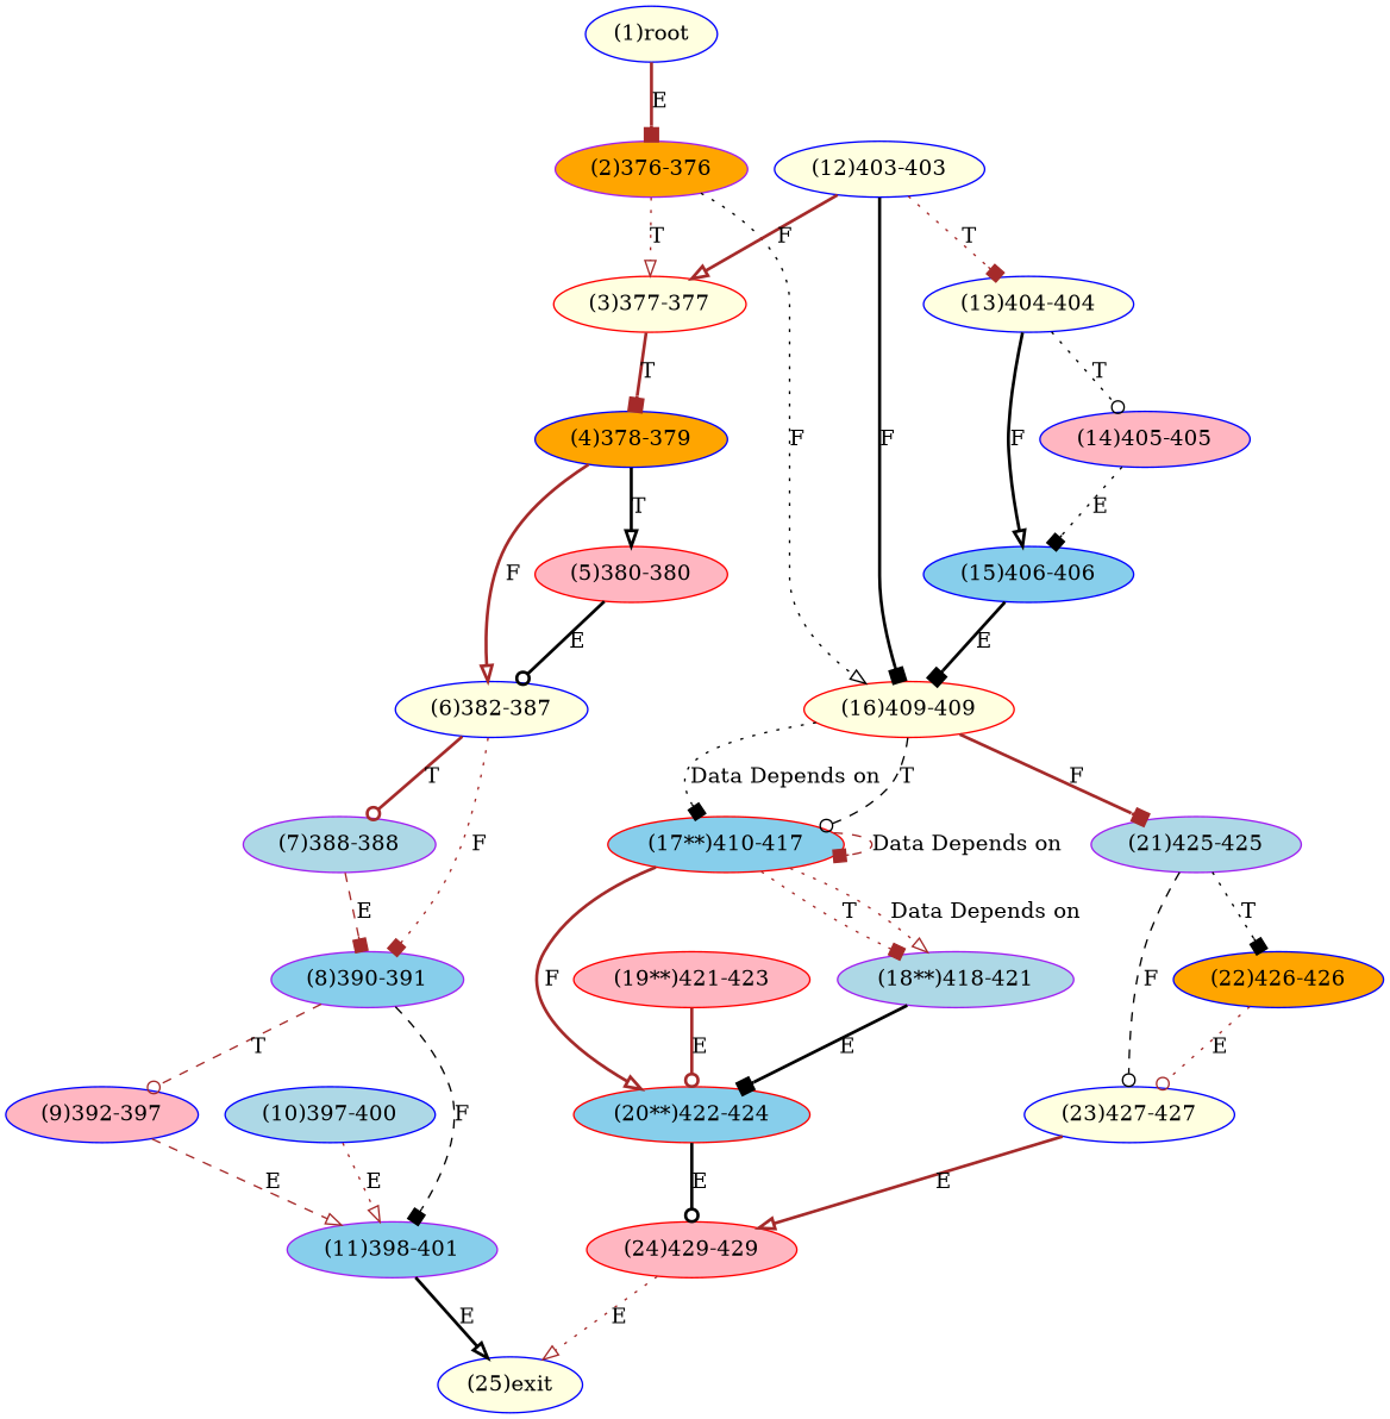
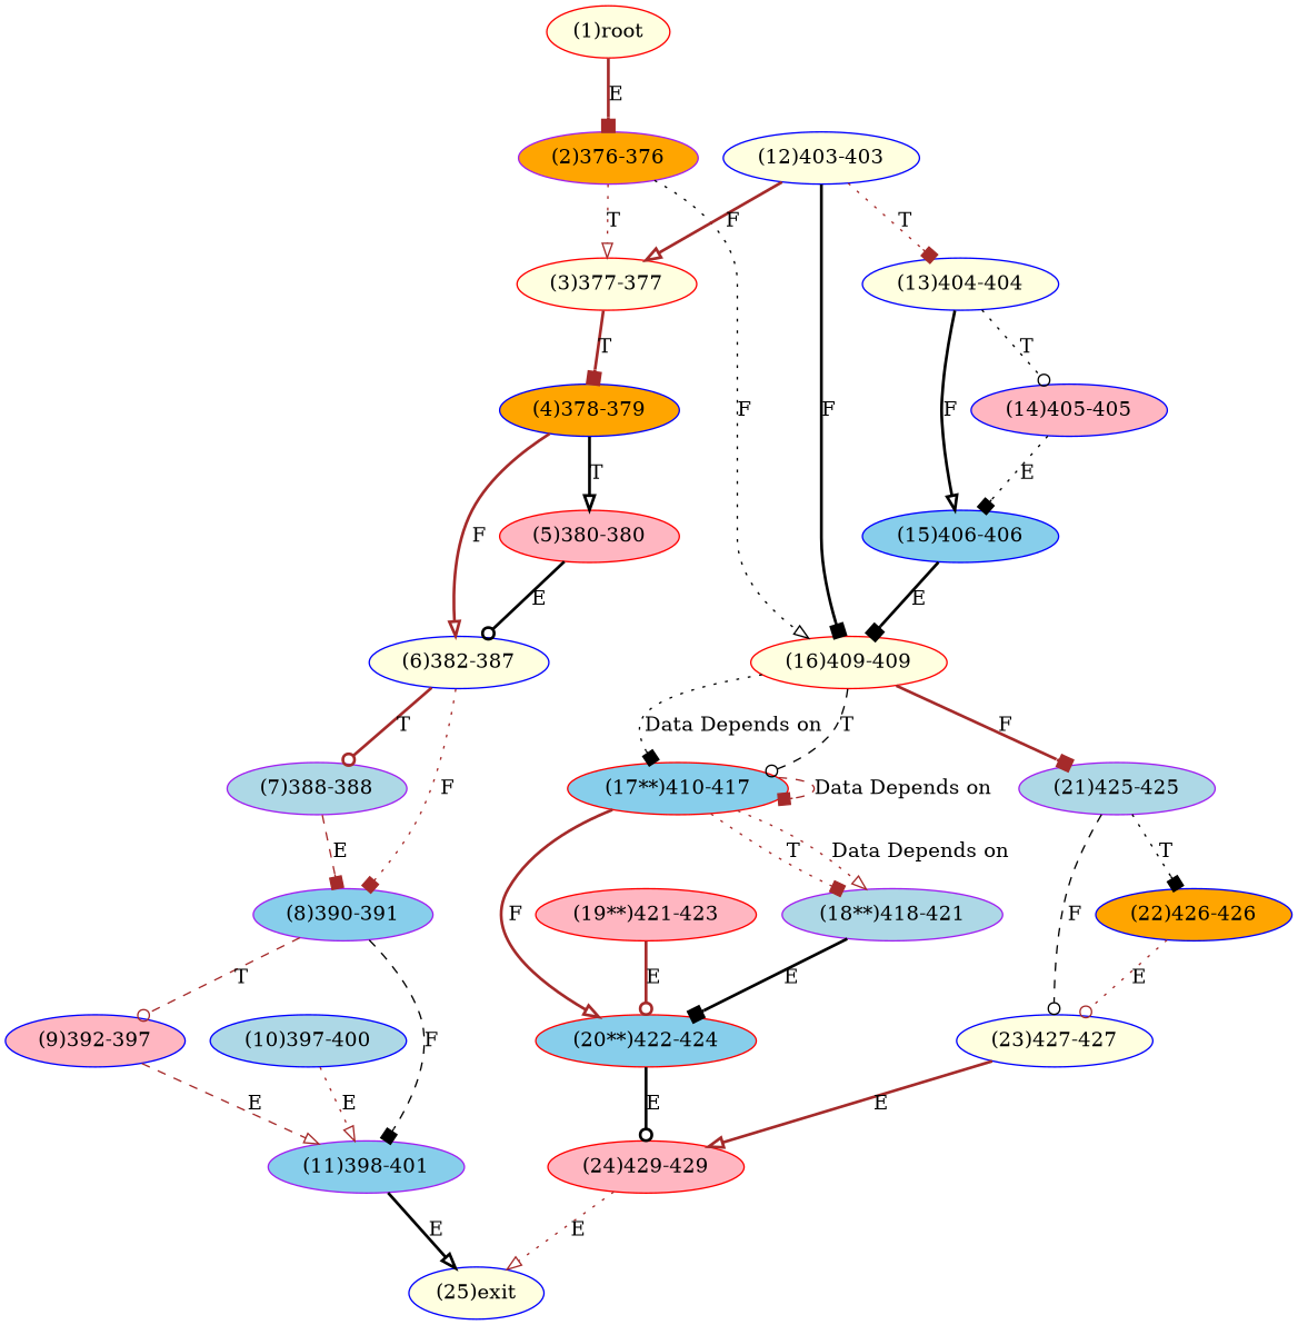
  digraph {
    node [color=blue fillcolor=lightyellow style=filled]
    edge [arrowhead=box color=brown style=bold]
-   n1 [label="(1)root"]
+   n1 [color=red label="(1)root"]
    n2 [color=purple fillcolor=orange label="(2)376-376"]
    n3 [color=red label="(3)377-377"]
    n4 [color=red label="(16)409-409"]
    n5 [fillcolor=orange label="(4)378-379"]
    n6 [color=red fillcolor=skyblue label="(17**)410-417"]
    n7 [color=purple fillcolor=lightblue label="(21)425-425"]
    n8 [color=red fillcolor=lightpink label="(5)380-380"]
    n9 [label="(6)382-387"]
    n10 [label="(12)403-403"]
    n11 [label="(13)404-404"]
    n12 [color=purple fillcolor=lightblue label="(7)388-388"]
    n13 [color=purple fillcolor=skyblue label="(8)390-391"]
    n14 [fillcolor=lightpink label="(9)392-397"]
    n15 [color=purple fillcolor=skyblue label="(11)398-401"]
    n16 [label="(25)exit"]
    n17 [fillcolor=lightblue label="(10)397-400"]
    n18 [fillcolor=lightpink label="(14)405-405"]
    n19 [fillcolor=skyblue label="(15)406-406"]
    n20 [color=purple fillcolor=lightblue label="(18**)418-421"]
    n21 [color=red fillcolor=skyblue label="(20**)422-424"]
    n22 [color=red fillcolor=lightpink label="(24)429-429"]
    n23 [label="(23)427-427"]
    n24 [fillcolor=orange label="(22)426-426"]
    n25 [color=red fillcolor=lightpink label="(19**)421-423"]
    n1 -> n2 [label=E]
    n2 -> n3 [arrowhead=onormal label=T style=dotted]
    n2 -> n4 [arrowhead=onormal color=black label=F style=dotted]
    n3 -> n5 [label=T]
    n4 -> n6 [arrowhead=odot color=black label=T style=dashed]
    n4 -> n6 [color=black label="Data Depends on" style=dotted]
    n4 -> n7 [label=F]
    n5 -> n8 [arrowhead=onormal color=black label=T]
    n5 -> n9 [arrowhead=onormal label=F]
    n6 -> n6 [label="Data Depends on" style=dashed]
    n6 -> n20 [label=T style=dotted]
    n6 -> n20 [arrowhead=onormal label="Data Depends on" style=dotted]
    n6 -> n21 [arrowhead=onormal label=F]
    n7 -> n23 [arrowhead=odot color=black label=F style=dashed]
    n7 -> n24 [color=black label=T style=dotted]
    n8 -> n9 [arrowhead=odot color=black label=E]
    n9 -> n12 [arrowhead=odot label=T]
    n9 -> n13 [label=F style=dotted]
    n10 -> n3 [arrowhead=onormal label=F]
    n10 -> n4 [color=black label=F]
    n10 -> n11 [label=T style=dotted]
    n11 -> n18 [arrowhead=odot color=black label=T style=dotted]
    n11 -> n19 [arrowhead=onormal color=black label=F]
    n12 -> n13 [label=E style=dashed]
    n13 -> n14 [arrowhead=odot label=T style=dashed]
    n13 -> n15 [color=black label=F style=dashed]
    n14 -> n15 [arrowhead=onormal label=E style=dashed]
    n15 -> n16 [arrowhead=onormal color=black label=E]
    n17 -> n15 [arrowhead=onormal label=E style=dotted]
    n18 -> n19 [color=black label=E style=dotted]
    n19 -> n4 [color=black label=E]
    n20 -> n21 [color=black label=E]
    n21 -> n22 [arrowhead=odot color=black label=E]
    n22 -> n16 [arrowhead=onormal label=E style=dotted]
    n23 -> n22 [arrowhead=onormal label=E]
    n24 -> n23 [arrowhead=odot label=E style=dotted]
    n25 -> n21 [arrowhead=odot label=E]
  }
